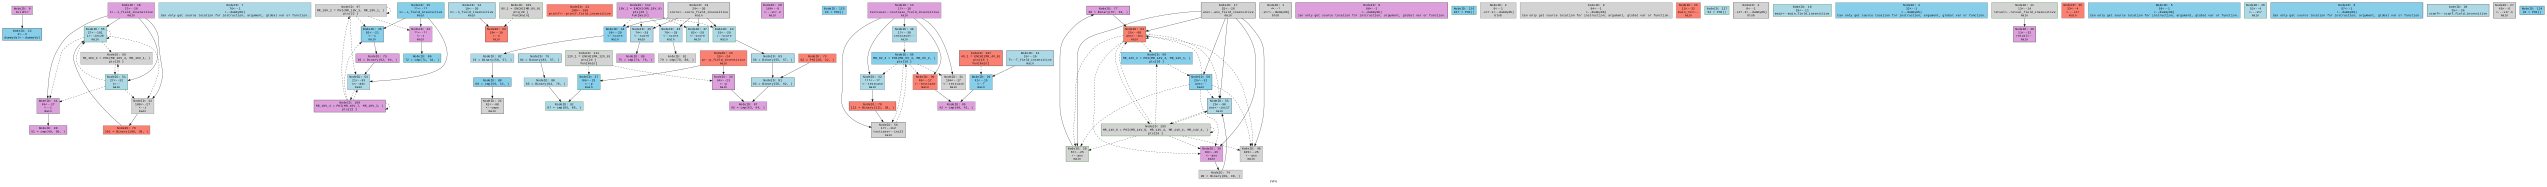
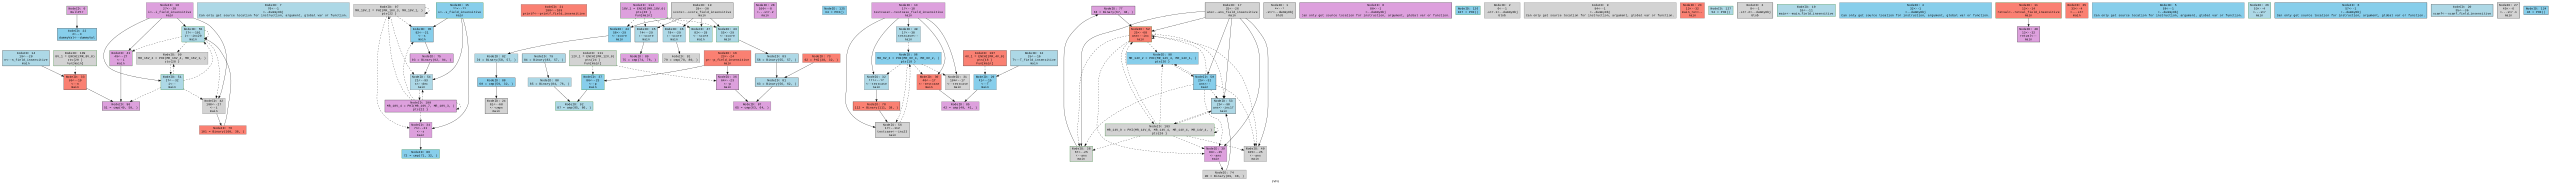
  digraph {
    fontname="Liberation Mono"
    label=SVFG
    node [color=gray40 fillcolor=lightblue fontname="Liberation Mono" shape=record style=filled]
    edge [fontname="Liberation Mono" style=solid]
    n1 [color=darkgreen fillcolor=plum label="{NodeID: 0\nNullPtr}"]
    n2 [color=black fillcolor=skyblue label="{NodeID: 22\n2\<--3\ndummyVal\<--dummyVal\n}"]
    n3 [color=black fillcolor=plum label="{NodeID: 90\n51 = cmp(49, 50, )\n}"]
    n4 [label="{NodeID: 7\n76\<--1\n\<--dummyObj\nCan only get source location for instruction, argument, global var or function.}"]
    n5 [fillcolor=lightgrey label="{NodeID: 97\nMR_10V_2 = PHI(MR_10V_3, MR_10V_1, )\npts\{22 \}\n}"]
    n6 [fillcolor=plum label="{NodeID: 34\n71\<--21\n\<--s\nmain\n}"]
    n7 [color=black fillcolor=skyblue label="{NodeID: 35\n92\<--21\n\<--s\nmain\n}"]
    n8 [label="{NodeID: 54\n21\<--93\ns\<--dec\nmain\n}"]
    n9 [color=darkgreen fillcolor=skyblue label="{NodeID: 86\n72 = cmp(71, 32, )\n}"]
    n10 [color=black fillcolor=plum label="{NodeID: 75\n93 = Binary(92, 94, )\n}"]
    n11 [color=black fillcolor=plum label="{NodeID: 100\nMR_10V_4 = PHI(MR_10V_7, MR_10V_3, )\npts\{22 \}\n}"]
    n12 [color=black label="{NodeID: 14\n19\<--20\nn\<--n_field_insensitive\nmain\n}"]
    n13 [color=black fillcolor=salmon label="{NodeID: 33\n50\<--19\n\<--n\nmain\n}"]
    n14 [fillcolor=salmon label="{NodeID: 21\n108\<--109\nprintf\<--printf_field_insensitive\n}"]
    n15 [color=darkgreen fillcolor=lightgrey label="{NodeID: 111\n12V_1 = ENCHI(MR_12V_0)\npts\{24 \}\nFun[main]}" style="double,filled"]
    n16 [color=black fillcolor=plum label="{NodeID: 36\n64\<--23\n\<--p\nmain\n}"]
    n17 [color=darkgreen fillcolor=skyblue label="{NodeID: 37\n86\<--23\n\<--p\nmain\n}"]
    n18 [fillcolor=plum label="{NodeID: 87\n65 = cmp(63, 64, )\n}"]
    n19 [color=darkgreen label="{NodeID: 92\n87 = cmp(85, 86, )\n}"]
    n20 [color=black fillcolor=plum label="{NodeID: 28\n106\<--8\n\<--.str.2\nmain\n}"]
    n21 [fillcolor=skyblue label="{NodeID: 125\n34 = PHI()\n}"]
    n22 [fillcolor=lightgrey label="{NodeID: 42\n100\<--27\n\<--i\nmain\n}"]
    n23 [fillcolor=salmon label="{NodeID: 76\n101 = Binary(100, 38, )\n}"]
    n24 [color=darkgreen label="{NodeID: 55\n27\<--101\ni\<--inc20\nmain\n}"]
    n25 [fillcolor=lightgrey label="{NodeID: 99\nMR_16V_2 = PHI(MR_16V_4, MR_16V_1, )\npts\{28 \}\n}"]
    n26 [color=darkgreen fillcolor=plum label="{NodeID: 41\n49\<--27\n\<--i\nmain\n}"]
    n27 [label="{NodeID: 49\n17\<--38\ntestcase\<--\nmain\n}"]
    n28 [fillcolor=skyblue label="{NodeID: 96\nMR_6V_3 = PHI(MR_6V_4, MR_6V_2, )\npts\{18 \}\n}"]
    n29 [color=black fillcolor=lightgrey label="{NodeID: 56\n17\<--112\ntestcase\<--inc23\nmain\n}"]
    n30 [fillcolor=salmon label="{NodeID: 30\n40\<--17\n\<--testcase\nmain\n}"]
    n31 [fillcolor=lightgrey label="{NodeID: 31\n104\<--17\n\<--testcase\nmain\n}"]
    n32 [label="{NodeID: 32\n111\<--17\n\<--testcase\nmain\n}"]
    n33 [fillcolor=plum label="{NodeID: 85\n42 = cmp(40, 41, )\n}"]
    n34 [color=black fillcolor=salmon label="{NodeID: 78\n112 = Binary(111, 38, )\n}"]
    n35 [color=black fillcolor=plum label="{NodeID: 77\n68 = Binary(67, 38, )\n}"]
    n36 [color=darkgreen fillcolor=salmon label="{NodeID: 52\n25\<--68\nans\<--inc\nmain\n}"]
    n37 [fillcolor=skyblue label="{NodeID: 98\nMR_14V_2 = PHI(MR_14V_4, MR_14V_1, )\npts\{26 \}\n}"]
    n38 [color=darkgreen fillcolor=lightgrey label="{NodeID: 38\n67\<--25\n\<--ans\nmain\n}"]
    n39 [fillcolor=plum label="{NodeID: 39\n89\<--25\n\<--ans\nmain\n}"]
    n40 [fillcolor=lightgrey label="{NodeID: 40\n105\<--25\n\<--ans\nmain\n}"]
    n41 [color=black label="{NodeID: 53\n25\<--90\nans\<--inc17\nmain\n}"]
    n42 [color=darkgreen fillcolor=lightgrey label="{NodeID: 103\nMR_14V_9 = PHI(MR_14V_8, MR_14V_4, MR_14V_4, MR_14V_4, )\npts\{26 \}\n}"]
    n43 [color=black fillcolor=skyblue label="{NodeID: 50\n25\<--32\nans\<--\nmain\n}"]
    n44 [fillcolor=lightgrey label="{NodeID: 74\n90 = Binary(89, 38, )\n}"]
    n45 [color=black label="{NodeID: 79\n84 = Binary(83, 57, )\n}"]
    n46 [label="{NodeID: 80\n85 = Binary(84, 76, )\n}"]
    n47 [color=black fillcolor=lightgrey label="{NodeID: 1\n4\<--1\n.str\<--dummyObj\nGlob }"]
    n48 [fillcolor=lightgrey label="{NodeID: 91\n79 = cmp(78, 80, )\n}"]
    n49 [color=black fillcolor=plum label="{NodeID: 8\n80\<--1\n\<--dummyObj\nCan only get source location for instruction, argument, global var or function.}"]
    n50 [color=darkgreen fillcolor=skyblue label="{NodeID: 15\n21\<--22\ns\<--s_field_insensitive\nmain\n}"]
    n51 [fillcolor=skyblue label="{NodeID: 29\n41\<--15\n\<--T\nmain\n}"]
    n52 [color=darkgreen fillcolor=skyblue label="{NodeID: 126\n107 = PHI()\n}"]
    n53 [color=darkgreen label="{NodeID: 43\n55\<--29\n\<--score\nmain\n}"]
    n54 [color=black label="{NodeID: 83\n56 = Binary(55, 57, )\n}"]
    n55 [color=black label="{NodeID: 81\n63 = Binary(56, 62, )\n}"]
    n56 [fillcolor=lightgrey label="{NodeID: 2\n6\<--1\n.str.1\<--dummyObj\nGlob }"]
    n57 [fillcolor=lightgrey label="{NodeID: 9\n94\<--1\n\<--dummyObj\nCan only get source location for instruction, argument, global var or function.}"]
    n58 [color=darkgreen label="{NodeID: 51\n27\<--32\ni\<--\nmain\n}"]
    n59 [fillcolor=salmon label="{NodeID: 16\n23\<--24\np\<--p_field_insensitive\nmain\n}"]
    n60 [fillcolor=salmon label="{NodeID: 23\n12\<--32\nmain_ret\<--\nmain\n}"]
    n61 [color=darkgreen label="{NodeID: 127\n54 = PHI()\n}"]
    n62 [fillcolor=skyblue label="{NodeID: 44\n58\<--29\n\<--score\nmain\n}"]
    n63 [label="{NodeID: 82\n59 = Binary(58, 57, )\n}"]
    n64 [color=black fillcolor=skyblue label="{NodeID: 88\n60 = cmp(59, 32, )\n}"]
    n65 [color=black fillcolor=lightgrey label="{NodeID: 24\n61\<--60\n\<--cmp6\nmain\n}"]
    n66 [color=black fillcolor=lightgrey label="{NodeID: 3\n8\<--1\n.str.2\<--dummyObj\nGlob }"]
    n67 [color=darkgreen label="{NodeID: 10\n10\<--11\nmain\<--main_field_insensitive\n}"]
    n68 [color=black fillcolor=lightgrey label="{NodeID: 17\n25\<--26\nans\<--ans_field_insensitive\nmain\n}"]
    n69 [color=black fillcolor=salmon label="{NodeID: 107\n4V_1 = ENCHI(MR_4V_0)\npts\{16 \}\nFun[main]}" style="double,filled"]
    n70 [color=darkgreen fillcolor=plum label="{NodeID: 114\n18V_1 = ENCHI(MR_18V_0)\npts\{30 \}\nFun[main]}" style="double,filled"]
    n71 [color=black label="{NodeID: 45\n74\<--29\n\<--score\nmain\n}"]
    n72 [label="{NodeID: 46\n78\<--29\n\<--score\nmain\n}"]
    n73 [color=darkgreen label="{NodeID: 47\n82\<--29\n\<--score\nmain\n}"]
    n74 [color=darkgreen fillcolor=plum label="{NodeID: 89\n75 = cmp(74, 76, )\n}"]
    n75 [fillcolor=salmon label="{NodeID: 73\n62 = PHI(38, 32, )\n}"]
    n76 [fillcolor=skyblue label="{NodeID: 4\n32\<--1\n\<--dummyObj\nCan only get source location for instruction, argument, global var or function.}"]
-   n77 [color=darkgreen fillcolor=lightgrey label="{NodeID: 11\n13\<--14\nretval\<--retval_field_insensitive\nmain\n}"]
+   n77 [color=darkgreen fillcolor=salmon label="{NodeID: 11\n13\<--14\nretval\<--retval_field_insensitive\nmain\n}"]
    n78 [color=black fillcolor=plum label="{NodeID: 48\n13\<--32\nretval\<--\nmain\n}"]
    n79 [fillcolor=plum label="{NodeID: 18\n27\<--28\ni\<--i_field_insensitive\nmain\n}"]
    n80 [fillcolor=salmon label="{NodeID: 25\n33\<--4\n\<--.str\nmain\n}"]
    n81 [fillcolor=skyblue label="{NodeID: 5\n38\<--1\n\<--dummyObj\nCan only get source location for instruction, argument, global var or function.}"]
    n82 [color=black label="{NodeID: 12\n15\<--16\nT\<--T_field_insensitive\nmain\n}"]
    n83 [color=black fillcolor=lightgrey label="{NodeID: 19\n29\<--30\nscore\<--score_field_insensitive\nmain\n}"]
    n84 [color=darkgreen fillcolor=lightgrey label="{NodeID: 109\n8V_1 = ENCHI(MR_8V_0)\npts\{20 \}\nFun[main]}" style="double,filled"]
    n85 [color=darkgreen label="{NodeID: 26\n53\<--4\n\<--.str\nmain\n}"]
    n86 [color=black fillcolor=skyblue label="{NodeID: 6\n57\<--1\n\<--dummyObj\nCan only get source location for instruction, argument, global var or function.}"]
    n87 [fillcolor=plum label="{NodeID: 13\n17\<--18\ntestcase\<--testcase_field_insensitive\nmain\n}"]
    n88 [color=black label="{NodeID: 20\n35\<--36\nscanf\<--scanf_field_insensitive\n}"]
    n89 [color=black fillcolor=lightgrey label="{NodeID: 27\n45\<--6\n\<--.str.1\nmain\n}"]
    n90 [color=black fillcolor=skyblue label="{NodeID: 124\n46 = PHI()\n}"]
    n1 -> n2
    n5 -> n5 [style=dashed]
    n5 -> n6 [style=dashed]
    n5 -> n7 [style=dashed]
    n5 -> n8 [style=dashed]
    n6 -> n9
    n7 -> n10
    n8 -> n11 [style=dashed]
    n10 -> n8
    n11 -> n5 [style=dashed]
+   n11 -> n6 [style=dashed]
    n11 -> n7 [style=dashed]
    n11 -> n8 [style=dashed]
    n11 -> n11 [style=dashed]
    n12 -> n13
+   n13 -> n3
    n15 -> n16 [style=dashed]
    n15 -> n17 [style=dashed]
    n16 -> n18
    n17 -> n19
    n22 -> n23
    n23 -> n24
    n24 -> n22 [style=dashed]
    n24 -> n24 [style=dashed]
    n24 -> n25 [style=dashed]
    n24 -> n26 [style=dashed]
    n25 -> n58 [style=dashed]
    n26 -> n3
    n27 -> n28 [style=dashed]
    n28 -> n29 [style=dashed]
    n28 -> n30 [style=dashed]
    n28 -> n31 [style=dashed]
    n28 -> n32 [style=dashed]
    n29 -> n28 [style=dashed]
    n30 -> n33
    n32 -> n34
    n34 -> n29
    n35 -> n36
    n36 -> n36 [style=dashed]
    n36 -> n37 [style=dashed]
    n36 -> n38 [style=dashed]
    n36 -> n39 [style=dashed]
    n36 -> n40 [style=dashed]
    n36 -> n41 [style=dashed]
    n36 -> n42 [style=dashed]
    n37 -> n43 [style=dashed]
    n38 -> n35
    n39 -> n44
    n41 -> n42 [style=dashed]
    n42 -> n36 [style=dashed]
    n42 -> n37 [style=dashed]
    n42 -> n38 [style=dashed]
    n42 -> n39 [style=dashed]
    n42 -> n40 [style=dashed]
    n42 -> n41 [style=dashed]
    n42 -> n42 [style=dashed]
    n43 -> n36 [style=dashed]
+   n43 -> n37 [style=dashed]
    n43 -> n38 [style=dashed]
    n43 -> n39 [style=dashed]
    n43 -> n40 [style=dashed]
    n43 -> n41 [style=dashed]
    n44 -> n41
    n45 -> n46
    n46 -> n19
    n50 -> n6
    n50 -> n7
    n50 -> n8
    n51 -> n33
    n53 -> n54
    n54 -> n55
    n55 -> n18
    n58 -> n22 [style=dashed]
    n58 -> n24 [style=dashed]
    n58 -> n25 [style=dashed]
-   n58 -> n26 [style=dashed]
+   n58 -> n3 [style=dashed]
    n59 -> n16
    n59 -> n17
    n62 -> n63
    n63 -> n64
    n64 -> n65
    n68 -> n36
    n68 -> n38
    n68 -> n39
    n68 -> n40
    n68 -> n41
    n68 -> n43
    n69 -> n51 [style=dashed]
    n70 -> n53 [style=dashed]
    n70 -> n62 [style=dashed]
    n70 -> n71 [style=dashed]
    n70 -> n72 [style=dashed]
    n70 -> n73 [style=dashed]
    n71 -> n74
    n72 -> n48
    n75 -> n55
    n77 -> n78
    n79 -> n22
    n79 -> n24
    n79 -> n26
    n79 -> n58
    n82 -> n51
    n83 -> n53
    n83 -> n62
    n83 -> n71
    n83 -> n72
    n83 -> n73
    n84 -> n13 [style=dashed]
    n87 -> n27
    n87 -> n29
    n87 -> n30
    n87 -> n31
    n87 -> n32
  }
